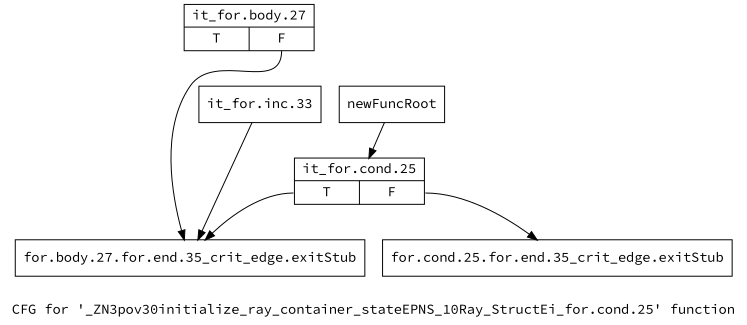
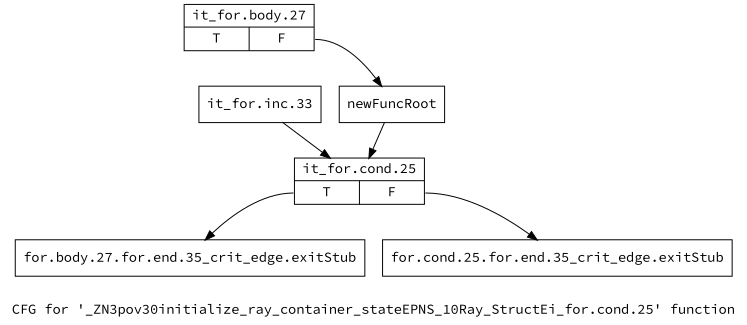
  digraph {
    fontname="Source Code Pro"
    label="CFG for '_ZN3pov30initialize_ray_container_stateEPNS_10Ray_StructEi_for.cond.25' function"
    node [fontname="Source Code Pro" shape=record]
    edge [fontname="Source Code Pro"]
    n1 [label="{newFuncRoot}"]
    n2 [label="{it_for.cond.25|{<s0>T|<s1>F}}"]
    n3 [label="{for.cond.25.for.end.35_crit_edge.exitStub}"]
    n4 [label="{for.body.27.for.end.35_crit_edge.exitStub}"]
    n5 [label="{it_for.body.27|{<s0>T|<s1>F}}"]
    n6 [label="{it_for.inc.33}"]
    n1 -> n2
    n2 -> n3 [tailport=s1]
    n2 -> n4 [tailport=s0]
-   n5 -> n4 [tailport=s1]
-   n6 -> n4
+   n5 -> n1 [tailport=s1]
+   n6 -> n2
  }
